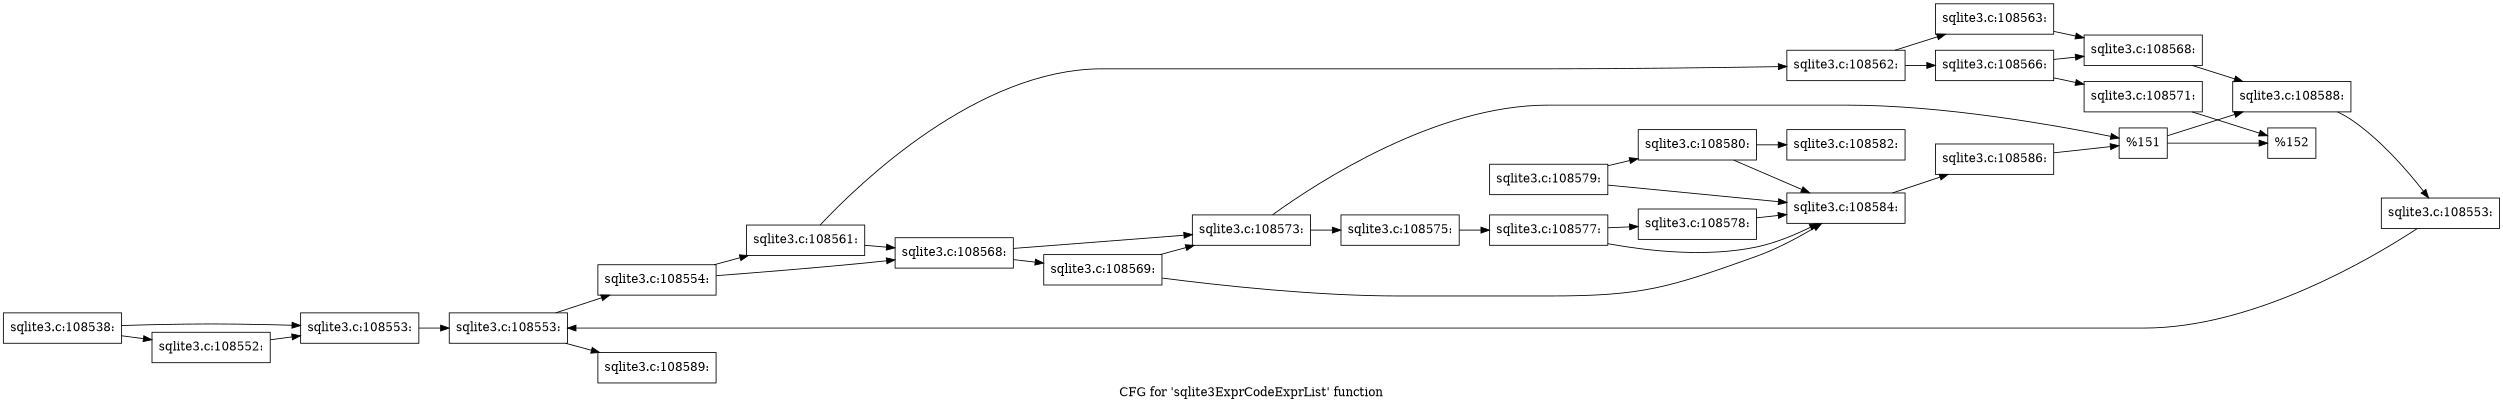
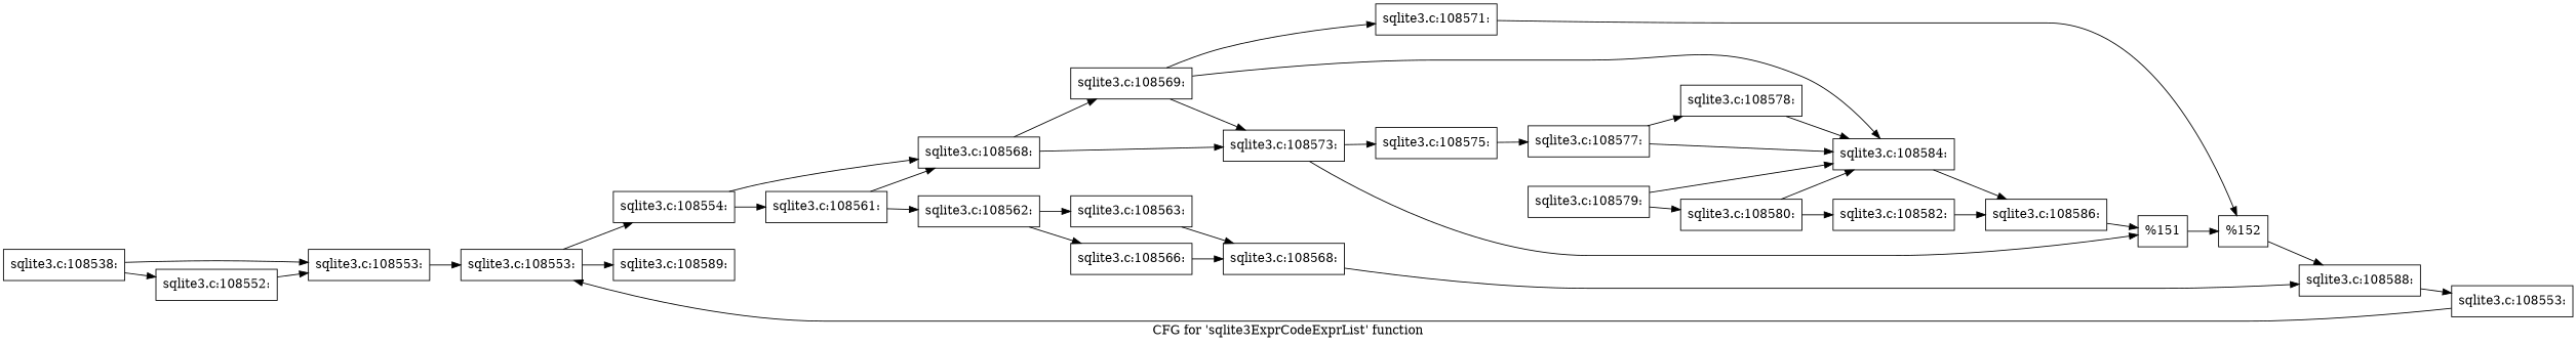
  digraph {
    label="CFG for 'sqlite3ExprCodeExprList' function"
    rankdir=LR
    node [shape=record]
    n1 [label="{sqlite3.c:108538:}"]
    n2 [label="{sqlite3.c:108553:}"]
    n3 [label="{sqlite3.c:108552:}"]
    n4 [label="{sqlite3.c:108553:}"]
    n5 [label="{sqlite3.c:108554:}"]
    n6 [label="{sqlite3.c:108589:}"]
    n7 [label="{sqlite3.c:108561:}"]
    n8 [label="{sqlite3.c:108568:}"]
    n9 [label="{sqlite3.c:108562:}"]
    n10 [label="{sqlite3.c:108569:}"]
    n11 [label="{sqlite3.c:108573:}"]
    n12 [label="{sqlite3.c:108563:}"]
    n13 [label="{sqlite3.c:108566:}"]
    n14 [label="{sqlite3.c:108571:}"]
    n15 [label="{sqlite3.c:108584:}"]
    n16 [label="{sqlite3.c:108575:}"]
    n17 [label="{%151}"]
    n18 [label="{sqlite3.c:108568:}"]
    n19 [label="{sqlite3.c:108588:}"]
    n20 [label="{sqlite3.c:108553:}"]
    n21 [label="{%152}"]
    n22 [label="{sqlite3.c:108577:}"]
    n23 [label="{sqlite3.c:108578:}"]
    n24 [label="{sqlite3.c:108586:}"]
    n25 [label="{sqlite3.c:108579:}"]
    n26 [label="{sqlite3.c:108580:}"]
    n27 [label="{sqlite3.c:108582:}"]
    n1 -> n2
    n1 -> n3
    n2 -> n4
    n3 -> n2
    n4 -> n5
    n4 -> n6
    n5 -> n7
    n5 -> n8
    n7 -> n8
    n7 -> n9
    n8 -> n10
    n8 -> n11
    n9 -> n12
    n9 -> n13
    n10 -> n11
-   n13 -> n14
+   n10 -> n14
    n10 -> n15
    n11 -> n16
    n11 -> n17
    n12 -> n18
    n13 -> n18
    n14 -> n21
    n15 -> n24
    n16 -> n22
    n17 -> n21
    n18 -> n19
    n19 -> n20
    n20 -> n4
-   n17 -> n19
+   n21 -> n19
    n22 -> n15
    n22 -> n23
    n23 -> n15
    n24 -> n17
    n25 -> n15
    n25 -> n26
    n26 -> n15
    n26 -> n27
+   n27 -> n24
  }
